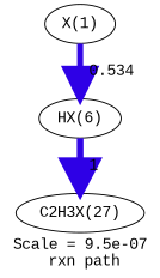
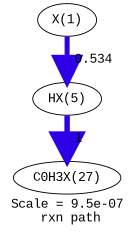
  digraph {
    fontname="Liberation Mono"
    label="Scale = 9.5e-07\l rxn path"
    node [fontname="Liberation Mono"]
    edge [fontname="Liberation Mono"]
    n1 [label="X(1)"]
-   n2 [label="HX(6)"]
-   n3 [label="C2H3X(27)"]
+   n2 [label="HX(5)"]
+   n3 [label="C0H3X(27)"]
    n1 -> n2 [arrowsize=2.76 color="0.7, 1.03, 0.9" label=" 0.534" style="setlinewidth(5.53)"]
    n2 -> n3 [arrowsize=3 color="0.7, 1.5, 0.9" label=" 1" style="setlinewidth(6)"]
  }
